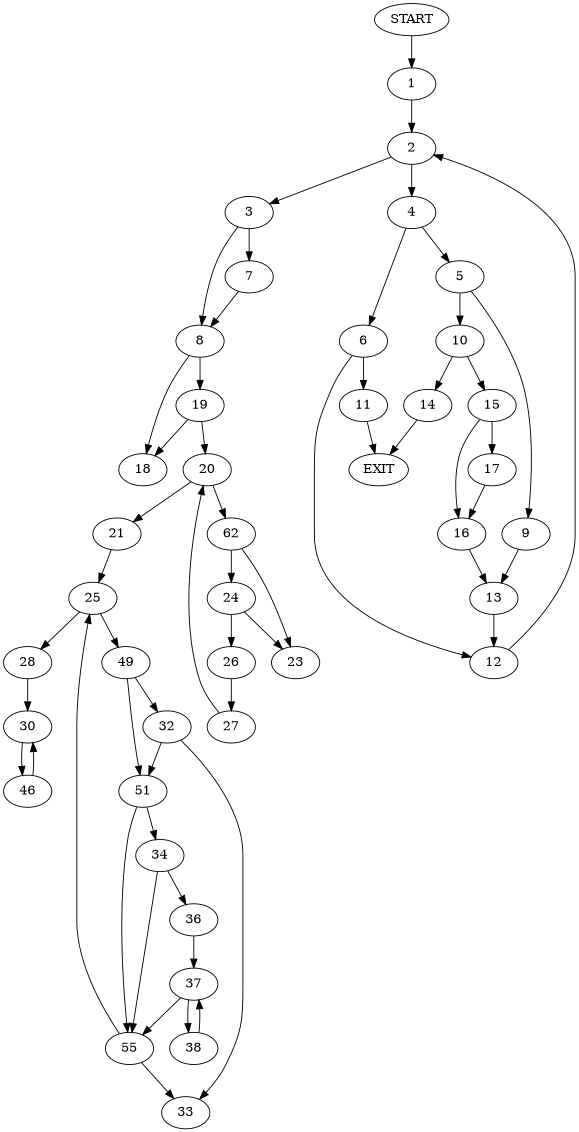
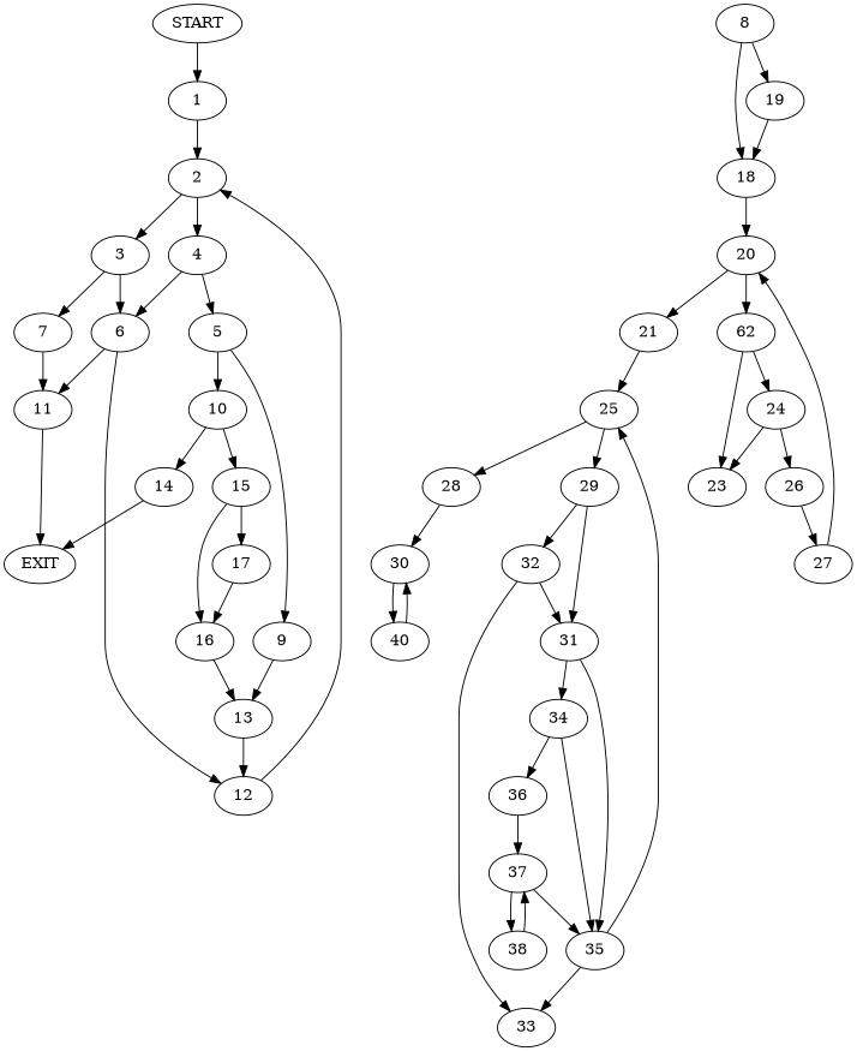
  digraph {
    n1 [label=START]
    1
    2
    n4 [label=EXIT]
    3
    4
    7
    8
    5
    6
    18
    19
    9
    10
    11
    12
    13
    14
    15
    20
    16
    17
    21
    n24 [label=62]
    25
    23
    24
    28
-   29 [label=49]
+   29
    26
    27
    30
-   31 [label=51]
+   31
    32
-   40 [label=46]
+   40
    34
-   35 [label=55]
+   35
    33
    36
    37
    38
    n1 -> 1
    1 -> 2
    2 -> 3
    2 -> 4
    3 -> 7
-   3 -> 8
+   3 -> 6
    4 -> 5
    4 -> 6
-   7 -> 8
+   7 -> 11
    8 -> 18
    8 -> 19
    5 -> 9
    5 -> 10
    6 -> 11
    6 -> 12
-   19 -> 20
+   18 -> 20
    19 -> 18
    9 -> 13
    10 -> 14
    10 -> 15
    11 -> n4
    12 -> 2
    13 -> 12
    14 -> n4
    15 -> 16
    15 -> 17
    20 -> 21
    20 -> n24
    16 -> 13
    17 -> 16
    21 -> 25
    n24 -> 23
    n24 -> 24
    25 -> 28
    25 -> 29
    24 -> 23
    24 -> 26
    28 -> 30
    29 -> 31
    29 -> 32
    26 -> 27
    27 -> 20
    30 -> 40
    31 -> 34
    31 -> 35
    32 -> 31
    32 -> 33
    40 -> 30
    34 -> 35
    34 -> 36
    35 -> 25
    35 -> 33
    36 -> 37
    37 -> 35
    37 -> 38
    38 -> 37
  }
